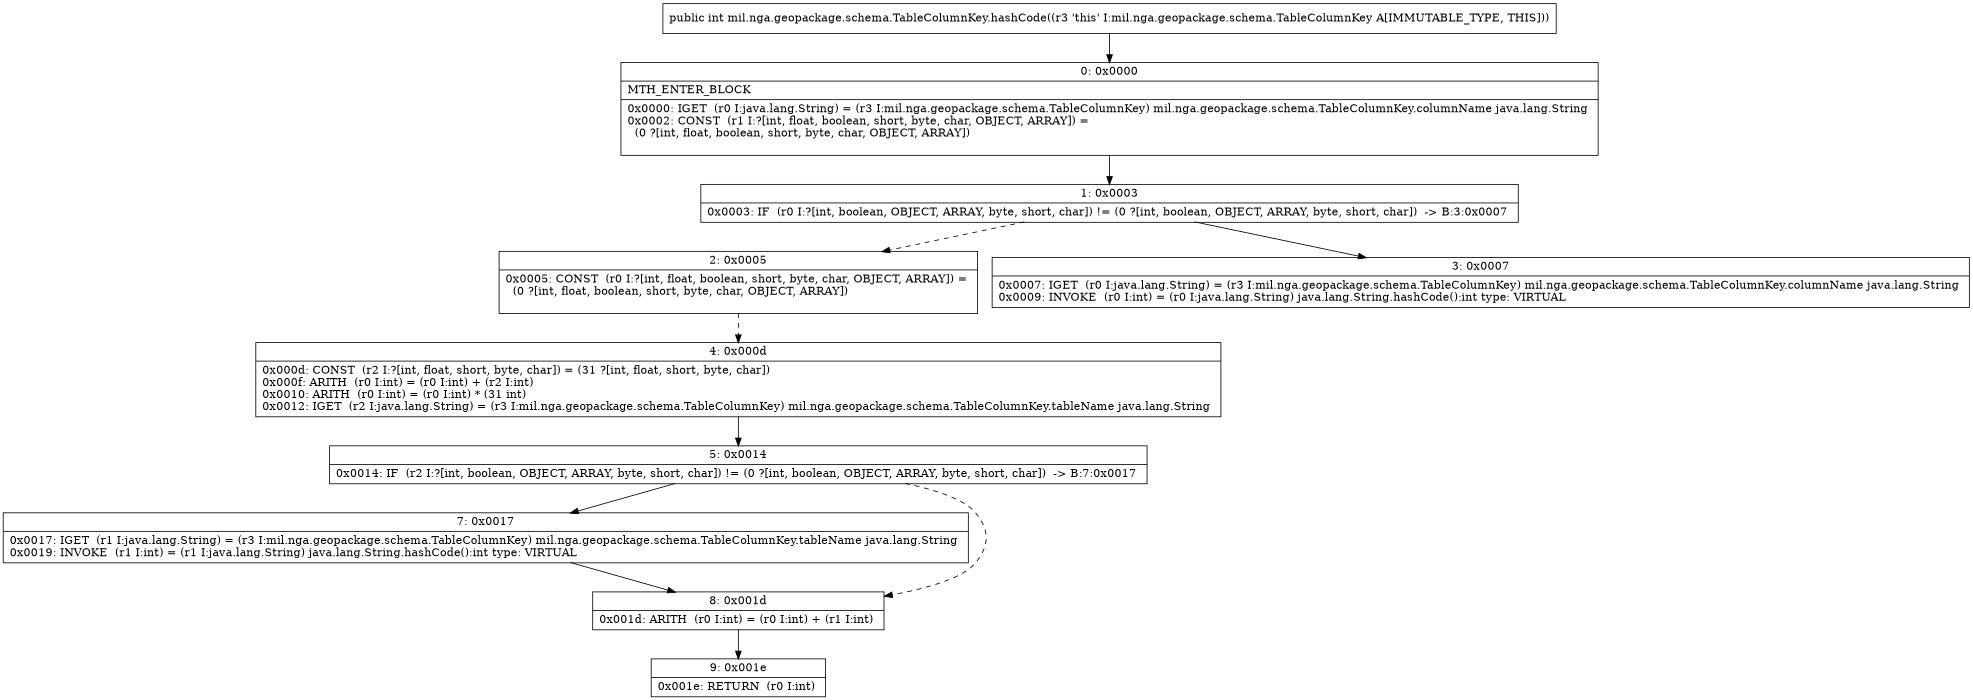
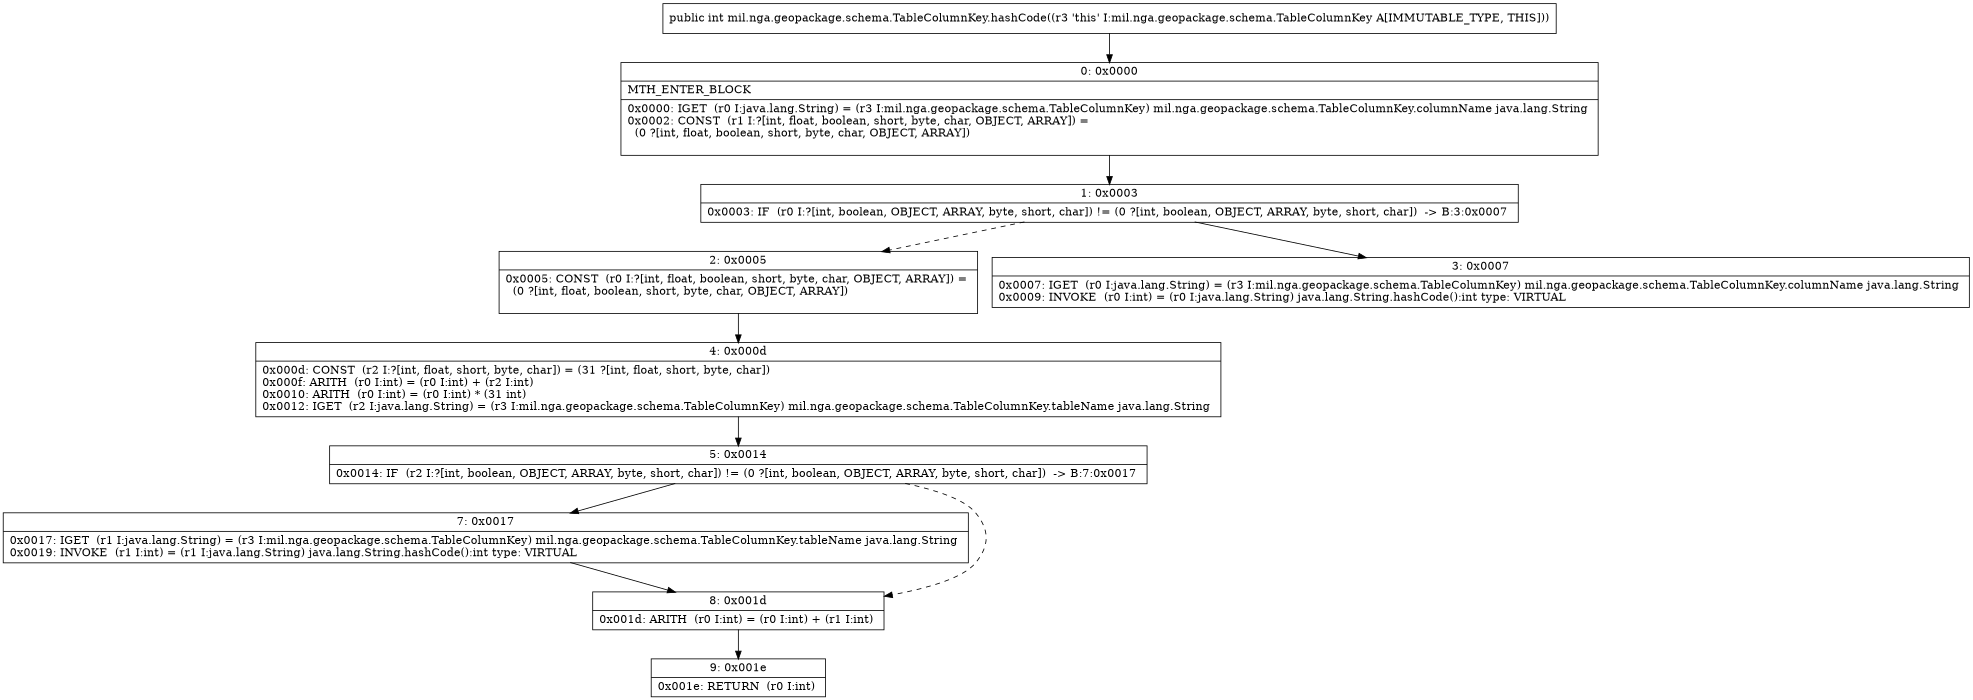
  digraph {
    node [shape=record]
    n1 [label="{0\:\ 0x0000|MTH_ENTER_BLOCK\l|0x0000: IGET  (r0 I:java.lang.String) = (r3 I:mil.nga.geopackage.schema.TableColumnKey) mil.nga.geopackage.schema.TableColumnKey.columnName java.lang.String \l0x0002: CONST  (r1 I:?[int, float, boolean, short, byte, char, OBJECT, ARRAY]) = \l  (0 ?[int, float, boolean, short, byte, char, OBJECT, ARRAY])\l \l}"]
    n2 [label="{1\:\ 0x0003|0x0003: IF  (r0 I:?[int, boolean, OBJECT, ARRAY, byte, short, char]) != (0 ?[int, boolean, OBJECT, ARRAY, byte, short, char])  \-\> B:3:0x0007 \l}"]
    n3 [label="{2\:\ 0x0005|0x0005: CONST  (r0 I:?[int, float, boolean, short, byte, char, OBJECT, ARRAY]) = \l  (0 ?[int, float, boolean, short, byte, char, OBJECT, ARRAY])\l \l}"]
    n4 [label="{3\:\ 0x0007|0x0007: IGET  (r0 I:java.lang.String) = (r3 I:mil.nga.geopackage.schema.TableColumnKey) mil.nga.geopackage.schema.TableColumnKey.columnName java.lang.String \l0x0009: INVOKE  (r0 I:int) = (r0 I:java.lang.String) java.lang.String.hashCode():int type: VIRTUAL \l}"]
    n5 [label="{4\:\ 0x000d|0x000d: CONST  (r2 I:?[int, float, short, byte, char]) = (31 ?[int, float, short, byte, char]) \l0x000f: ARITH  (r0 I:int) = (r0 I:int) + (r2 I:int) \l0x0010: ARITH  (r0 I:int) = (r0 I:int) * (31 int) \l0x0012: IGET  (r2 I:java.lang.String) = (r3 I:mil.nga.geopackage.schema.TableColumnKey) mil.nga.geopackage.schema.TableColumnKey.tableName java.lang.String \l}"]
    n6 [label="{5\:\ 0x0014|0x0014: IF  (r2 I:?[int, boolean, OBJECT, ARRAY, byte, short, char]) != (0 ?[int, boolean, OBJECT, ARRAY, byte, short, char])  \-\> B:7:0x0017 \l}"]
    n7 [label="{7\:\ 0x0017|0x0017: IGET  (r1 I:java.lang.String) = (r3 I:mil.nga.geopackage.schema.TableColumnKey) mil.nga.geopackage.schema.TableColumnKey.tableName java.lang.String \l0x0019: INVOKE  (r1 I:int) = (r1 I:java.lang.String) java.lang.String.hashCode():int type: VIRTUAL \l}"]
    n8 [label="{8\:\ 0x001d|0x001d: ARITH  (r0 I:int) = (r0 I:int) + (r1 I:int) \l}"]
    n9 [label="{9\:\ 0x001e|0x001e: RETURN  (r0 I:int) \l}"]
    n10 [label="{public int mil.nga.geopackage.schema.TableColumnKey.hashCode((r3 'this' I:mil.nga.geopackage.schema.TableColumnKey A[IMMUTABLE_TYPE, THIS])) }"]
    n1 -> n2
    n2 -> n3 [style=dashed]
    n2 -> n4
-   n3 -> n5 [style=dashed]
+   n3 -> n5
    n5 -> n6
    n6 -> n7
    n6 -> n8 [style=dashed]
    n7 -> n8
    n8 -> n9
    n10 -> n1
  }
